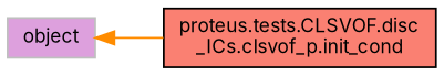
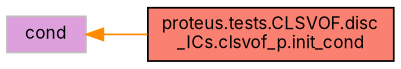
  digraph {
    rankdir=LR
    fontname=Inter
    node [fontname=Inter fontsize=10 shape=record style=filled]
    n1 [color=black fillcolor=salmon fontcolor=black height=0.2 label="proteus.tests.CLSVOF.disc\l_ICs.clsvof_p.init_cond" width=0.4]
-   n2 [color=grey75 fillcolor=plum height=0.2 label=object width=0.4]
+   n2 [color=grey75 fillcolor=plum height=0.2 label=cond width=0.4]
    n2 -> n1 [color=darkorange dir=back fontname=Inter fontsize=10 labelfontname=Helvetica labelfontsize=10 style=solid]
  }
